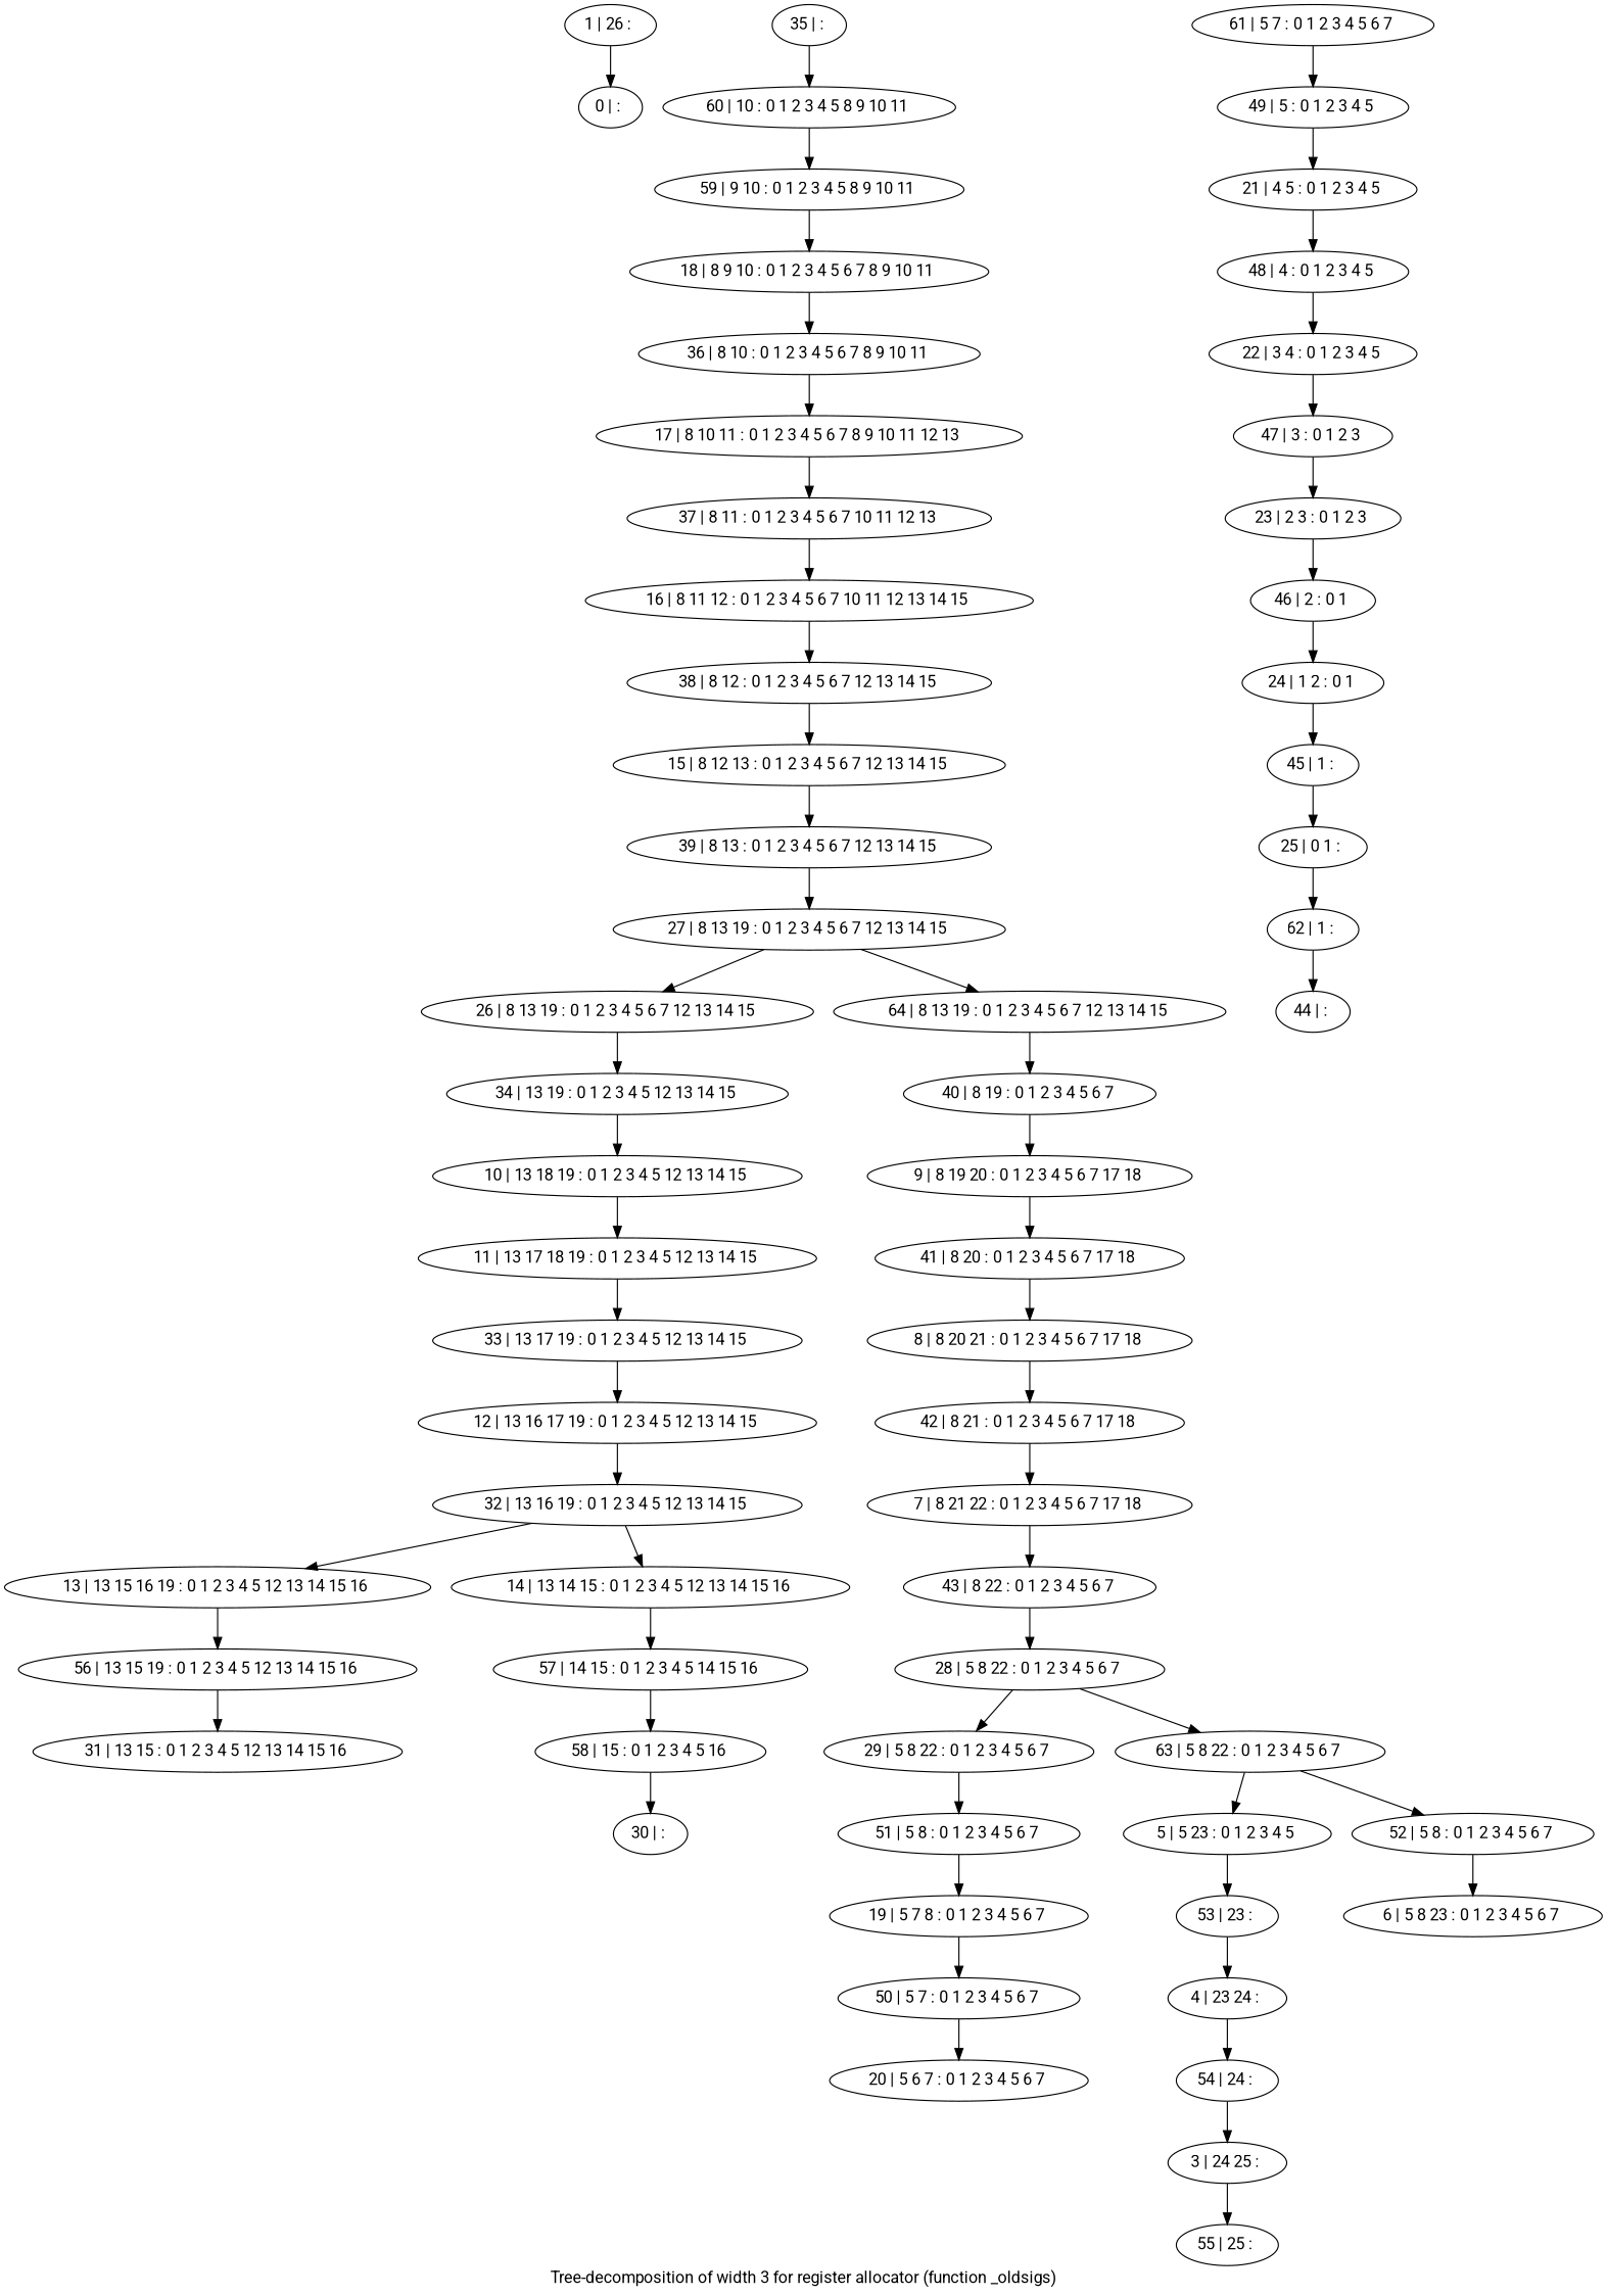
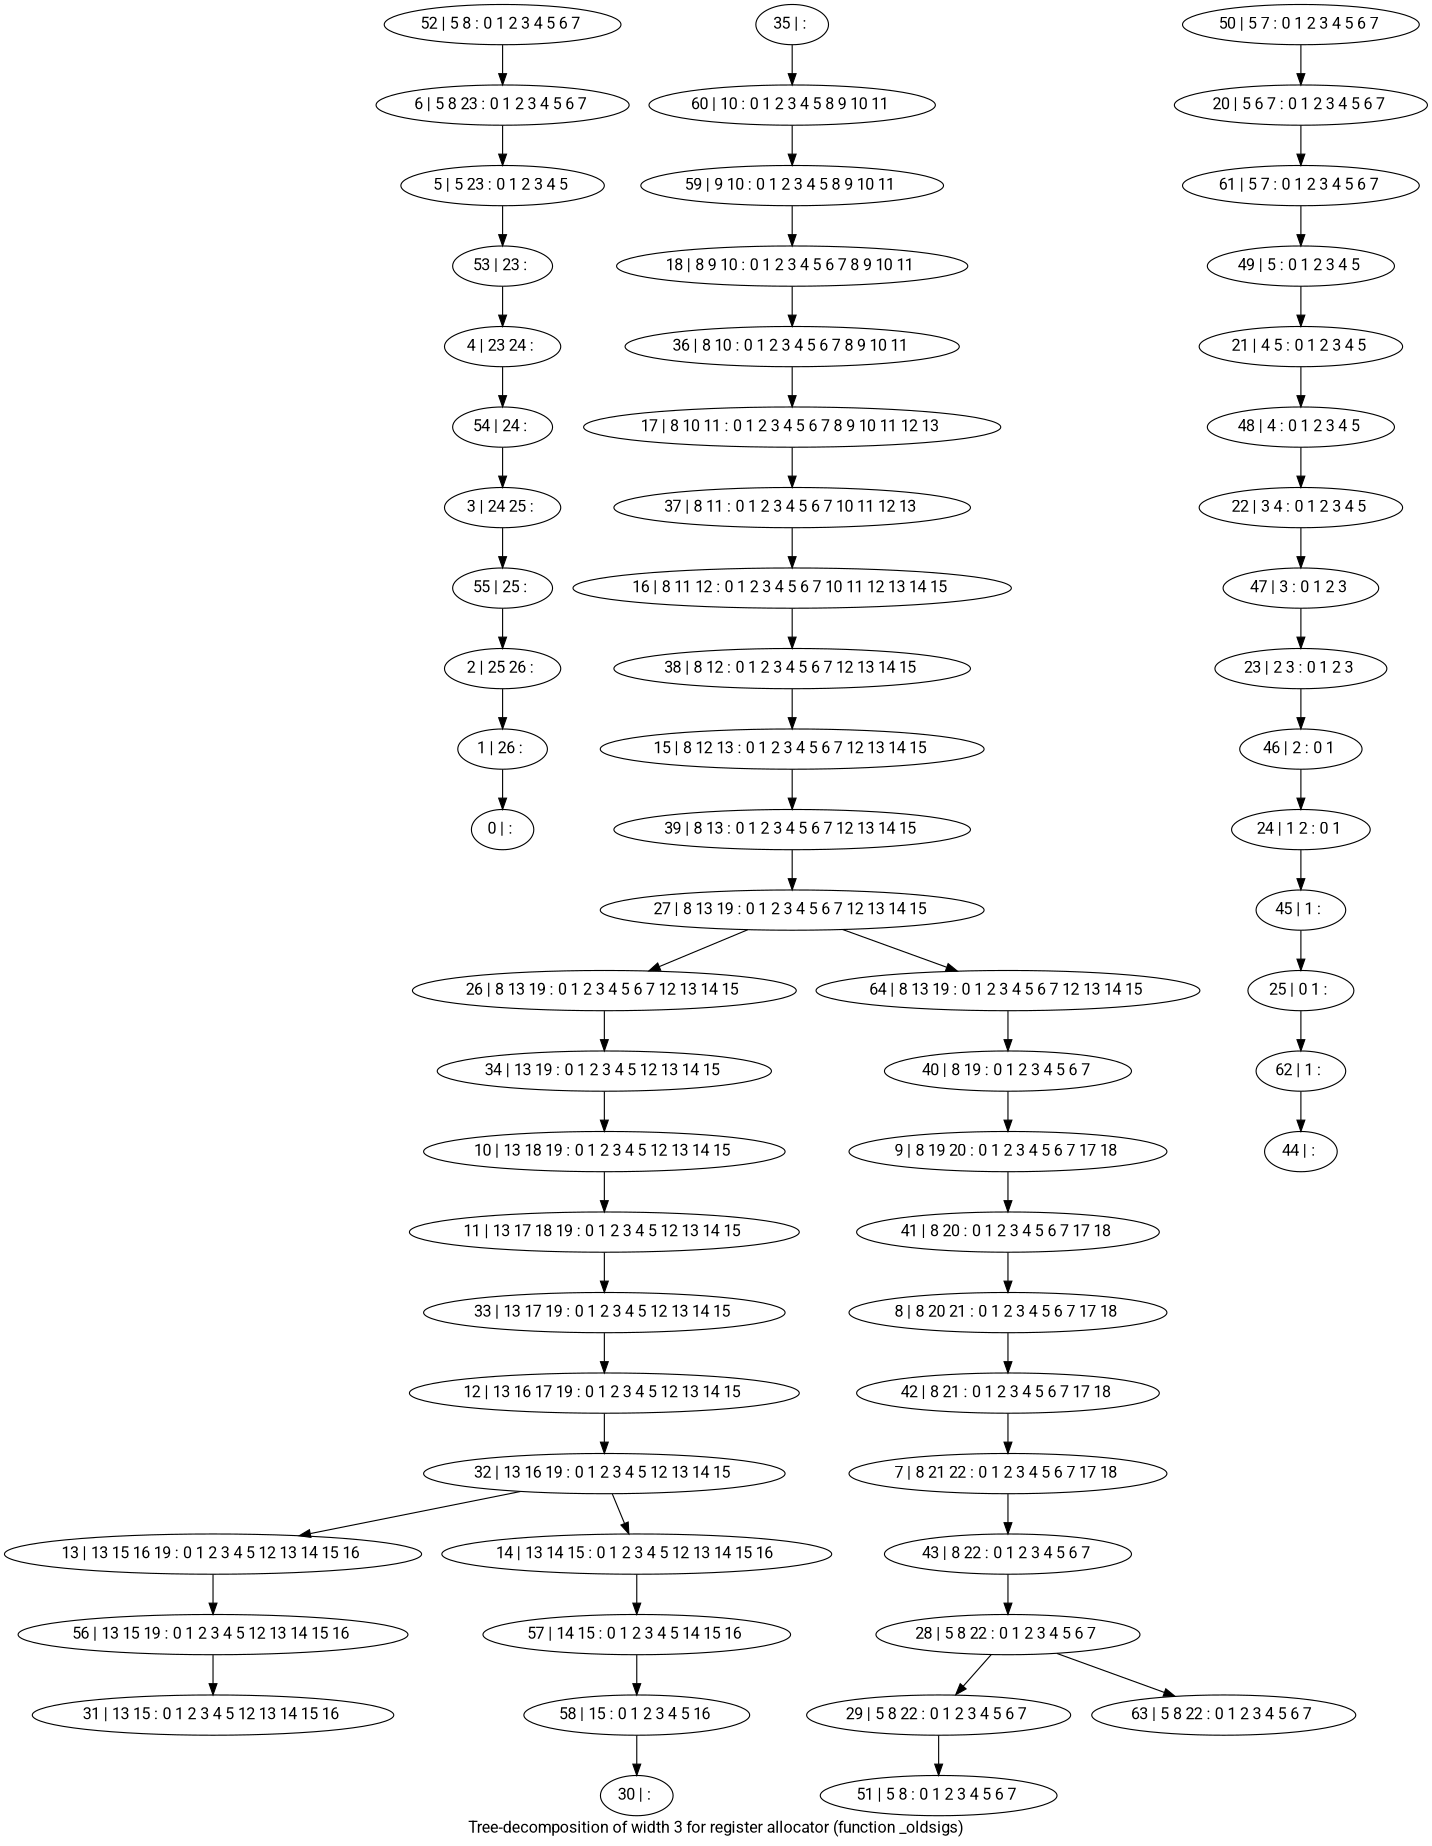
  digraph {
    fontname=Roboto
    label="Tree-decomposition of width 3 for register allocator (function _oldsigs)"
    node [fontname=Roboto]
    edge [fontname=Roboto]
    n1 [label="0 | : "]
    n2 [label="1 | 26 : "]
+   n3 [label="2 | 25 26 : "]
    n4 [label="3 | 24 25 : "]
    n5 [label="55 | 25 : "]
    n6 [label="4 | 23 24 : "]
    n7 [label="54 | 24 : "]
    n8 [label="5 | 5 23 : 0 1 2 3 4 5 "]
    n9 [label="53 | 23 : "]
    n10 [label="6 | 5 8 23 : 0 1 2 3 4 5 6 7 "]
    n11 [label="7 | 8 21 22 : 0 1 2 3 4 5 6 7 17 18 "]
    n12 [label="43 | 8 22 : 0 1 2 3 4 5 6 7 "]
    n13 [label="28 | 5 8 22 : 0 1 2 3 4 5 6 7 "]
    n14 [label="8 | 8 20 21 : 0 1 2 3 4 5 6 7 17 18 "]
    n15 [label="42 | 8 21 : 0 1 2 3 4 5 6 7 17 18 "]
    n16 [label="9 | 8 19 20 : 0 1 2 3 4 5 6 7 17 18 "]
    n17 [label="41 | 8 20 : 0 1 2 3 4 5 6 7 17 18 "]
    n18 [label="10 | 13 18 19 : 0 1 2 3 4 5 12 13 14 15 "]
    n19 [label="11 | 13 17 18 19 : 0 1 2 3 4 5 12 13 14 15 "]
    n20 [label="33 | 13 17 19 : 0 1 2 3 4 5 12 13 14 15 "]
    n21 [label="12 | 13 16 17 19 : 0 1 2 3 4 5 12 13 14 15 "]
    n22 [label="32 | 13 16 19 : 0 1 2 3 4 5 12 13 14 15 "]
    n23 [label="13 | 13 15 16 19 : 0 1 2 3 4 5 12 13 14 15 16 "]
    n24 [label="14 | 13 14 15 : 0 1 2 3 4 5 12 13 14 15 16 "]
    n25 [label="56 | 13 15 19 : 0 1 2 3 4 5 12 13 14 15 16 "]
    n26 [label="31 | 13 15 : 0 1 2 3 4 5 12 13 14 15 16 "]
    n27 [label="57 | 14 15 : 0 1 2 3 4 5 14 15 16 "]
    n28 [label="58 | 15 : 0 1 2 3 4 5 16 "]
    n29 [label="15 | 8 12 13 : 0 1 2 3 4 5 6 7 12 13 14 15 "]
    n30 [label="39 | 8 13 : 0 1 2 3 4 5 6 7 12 13 14 15 "]
    n31 [label="27 | 8 13 19 : 0 1 2 3 4 5 6 7 12 13 14 15 "]
    n32 [label="16 | 8 11 12 : 0 1 2 3 4 5 6 7 10 11 12 13 14 15 "]
    n33 [label="38 | 8 12 : 0 1 2 3 4 5 6 7 12 13 14 15 "]
    n34 [label="17 | 8 10 11 : 0 1 2 3 4 5 6 7 8 9 10 11 12 13 "]
    n35 [label="37 | 8 11 : 0 1 2 3 4 5 6 7 10 11 12 13 "]
    n36 [label="18 | 8 9 10 : 0 1 2 3 4 5 6 7 8 9 10 11 "]
    n37 [label="36 | 8 10 : 0 1 2 3 4 5 6 7 8 9 10 11 "]
-   n38 [label="19 | 5 7 8 : 0 1 2 3 4 5 6 7 "]
    n39 [label="50 | 5 7 : 0 1 2 3 4 5 6 7 "]
    n40 [label="20 | 5 6 7 : 0 1 2 3 4 5 6 7 "]
    n41 [label="61 | 5 7 : 0 1 2 3 4 5 6 7 "]
    n42 [label="49 | 5 : 0 1 2 3 4 5 "]
    n43 [label="21 | 4 5 : 0 1 2 3 4 5 "]
    n44 [label="48 | 4 : 0 1 2 3 4 5 "]
    n45 [label="22 | 3 4 : 0 1 2 3 4 5 "]
    n46 [label="47 | 3 : 0 1 2 3 "]
    n47 [label="23 | 2 3 : 0 1 2 3 "]
    n48 [label="46 | 2 : 0 1 "]
    n49 [label="24 | 1 2 : 0 1 "]
    n50 [label="45 | 1 : "]
    n51 [label="25 | 0 1 : "]
    n52 [label="62 | 1 : "]
    n53 [label="44 | : "]
    n54 [label="26 | 8 13 19 : 0 1 2 3 4 5 6 7 12 13 14 15 "]
    n55 [label="34 | 13 19 : 0 1 2 3 4 5 12 13 14 15 "]
    n56 [label="64 | 8 13 19 : 0 1 2 3 4 5 6 7 12 13 14 15 "]
    n57 [label="40 | 8 19 : 0 1 2 3 4 5 6 7 "]
    n58 [label="29 | 5 8 22 : 0 1 2 3 4 5 6 7 "]
    n59 [label="63 | 5 8 22 : 0 1 2 3 4 5 6 7 "]
    n60 [label="51 | 5 8 : 0 1 2 3 4 5 6 7 "]
    n61 [label="52 | 5 8 : 0 1 2 3 4 5 6 7 "]
    n62 [label="30 | : "]
    n63 [label="35 | : "]
    n64 [label="60 | 10 : 0 1 2 3 4 5 8 9 10 11 "]
    n65 [label="59 | 9 10 : 0 1 2 3 4 5 8 9 10 11 "]
    n2 -> n1
+   n3 -> n2
    n4 -> n5
+   n5 -> n3
    n6 -> n7
    n7 -> n4
    n8 -> n9
    n9 -> n6
-   n59 -> n8
+   n10 -> n8
    n11 -> n12
    n12 -> n13
    n13 -> n58
    n13 -> n59
    n14 -> n15
    n15 -> n11
    n16 -> n17
    n17 -> n14
    n18 -> n19
    n19 -> n20
    n20 -> n21
    n21 -> n22
    n22 -> n23
    n22 -> n24
    n23 -> n25
    n24 -> n27
    n25 -> n26
    n27 -> n28
    n28 -> n62
    n29 -> n30
    n30 -> n31
    n31 -> n54
    n31 -> n56
    n32 -> n33
    n33 -> n29
    n34 -> n35
    n35 -> n32
    n36 -> n37
    n37 -> n34
-   n38 -> n39
    n39 -> n40
+   n40 -> n41
    n41 -> n42
    n42 -> n43
    n43 -> n44
    n44 -> n45
    n45 -> n46
    n46 -> n47
    n47 -> n48
    n48 -> n49
    n49 -> n50
    n50 -> n51
    n51 -> n52
    n52 -> n53
    n54 -> n55
    n55 -> n18
    n56 -> n57
    n57 -> n16
    n58 -> n60
-   n59 -> n61
-   n60 -> n38
    n61 -> n10
    n63 -> n64
    n64 -> n65
    n65 -> n36
  }
